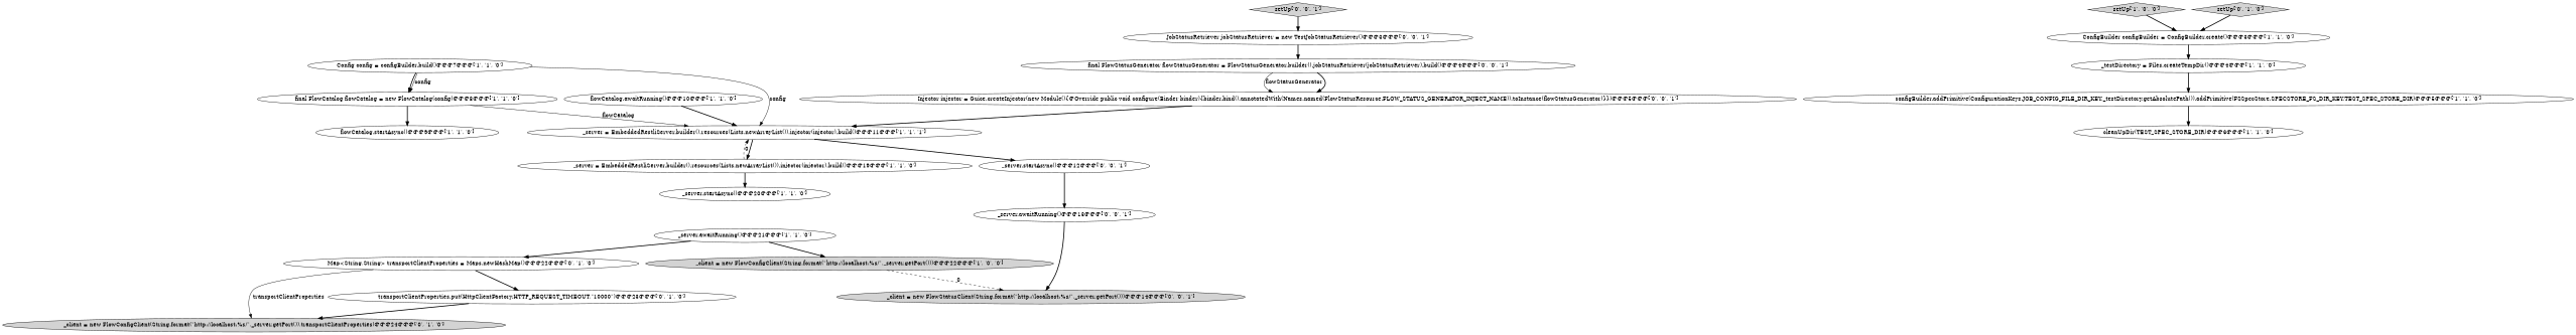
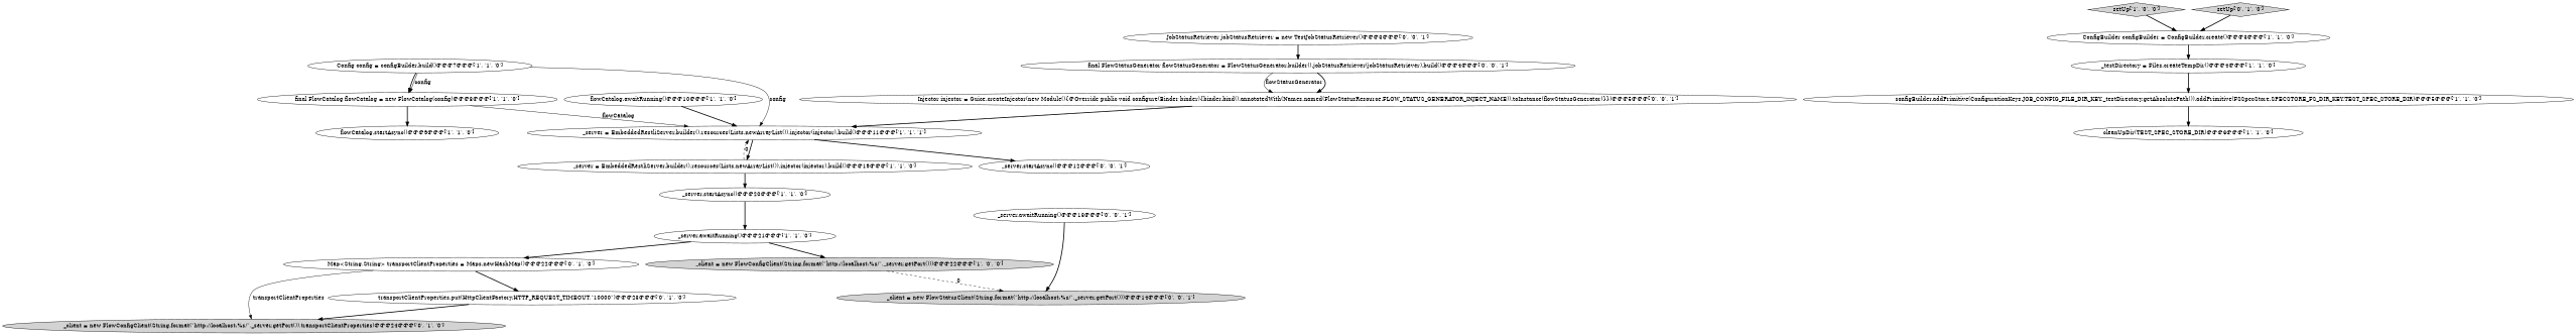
  digraph {
    node [fillcolor=white shape=ellipse style=filled]
    edge [style=bold]
    n1 [label="_server = EmbeddedRestliServer.builder().resources(Lists.newArrayList()).injector(injector).build()@@@11@@@['1', '1', '1']"]
    n2 [label="_server = EmbeddedRestliServer.builder().resources(Lists.newArrayList()).injector(injector).build()@@@19@@@['1', '1', '0']"]
    n3 [label="_server.startAsync()@@@12@@@['0', '0', '1']"]
    n4 [label="_server.startAsync()@@@20@@@['1', '1', '0']"]
    n5 [label="_server.awaitRunning()@@@13@@@['0', '0', '1']"]
    n6 [label="_testDirectory = Files.createTempDir()@@@4@@@['1', '1', '0']"]
    n7 [label="configBuilder.addPrimitive(ConfigurationKeys.JOB_CONFIG_FILE_DIR_KEY,_testDirectory.getAbsolutePath()).addPrimitive(FSSpecStore.SPECSTORE_FS_DIR_KEY,TEST_SPEC_STORE_DIR)@@@5@@@['1', '1', '0']"]
    n8 [label="cleanUpDir(TEST_SPEC_STORE_DIR)@@@6@@@['1', '1', '0']"]
    n9 [label="_server.awaitRunning()@@@21@@@['1', '1', '0']"]
    n10 [fillcolor=lightgray label="_client = new FlowConfigClient(String.format(\"http://localhost:%s/\",_server.getPort()))@@@22@@@['1', '0', '0']"]
    n11 [label="Map<String,String> transportClientProperties = Maps.newHashMap()@@@22@@@['0', '1', '0']"]
    n12 [label="Config config = configBuilder.build()@@@7@@@['1', '1', '0']"]
    n13 [label="final FlowCatalog flowCatalog = new FlowCatalog(config)@@@8@@@['1', '1', '0']"]
    n14 [fillcolor=lightgray label="setUp['1', '0', '0']" shape=diamond]
    n15 [label="ConfigBuilder configBuilder = ConfigBuilder.create()@@@3@@@['1', '1', '0']"]
    n16 [label="flowCatalog.awaitRunning()@@@10@@@['1', '1', '0']"]
    n17 [fillcolor=lightgray label="setUp['0', '1', '0']" shape=diamond]
    n18 [fillcolor=lightgray label="_client = new FlowStatusClient(String.format(\"http://localhost:%s/\",_server.getPort()))@@@14@@@['0', '0', '1']"]
    n19 [label="transportClientProperties.put(HttpClientFactory.HTTP_REQUEST_TIMEOUT,\"10000\")@@@23@@@['0', '1', '0']"]
    n20 [fillcolor=lightgray label="_client = new FlowConfigClient(String.format(\"http://localhost:%s/\",_server.getPort()),transportClientProperties)@@@24@@@['0', '1', '0']"]
    n21 [label="Injector injector = Guice.createInjector(new Module(){@Override public void configure(Binder binder){binder.bind().annotatedWith(Names.named(FlowStatusResource.FLOW_STATUS_GENERATOR_INJECT_NAME)).toInstance(flowStatusGenerator)}})@@@5@@@['0', '0', '1']"]
-   n22 [fillcolor=lightgray label="setUp['0', '0', '1']" shape=diamond]
    n23 [label="JobStatusRetriever jobStatusRetriever = new TestJobStatusRetriever()@@@3@@@['0', '0', '1']"]
    n24 [label="final FlowStatusGenerator flowStatusGenerator = FlowStatusGenerator.builder().jobStatusRetriever(jobStatusRetriever).build()@@@4@@@['0', '0', '1']"]
    n25 [label="flowCatalog.startAsync()@@@9@@@['1', '1', '0']"]
    n1 -> n2
    n1 -> n3
    n2 -> n1 [label=0 style=dashed]
    n2 -> n4
-   n3 -> n5
+   n4 -> n9
    n5 -> n18
    n6 -> n7
    n7 -> n8
    n9 -> n10
    n9 -> n11
    n10 -> n18 [label=0 style=dashed]
    n11 -> n19
    n11 -> n20 [label=transportClientProperties style=solid]
    n12 -> n1 [label=config style=solid]
    n12 -> n13 [label=config style=solid]
    n12 -> n13
    n13 -> n1 [label=flowCatalog style=solid]
    n13 -> n25
    n14 -> n15
    n15 -> n6
    n16 -> n1
    n17 -> n15
    n19 -> n20
    n21 -> n1
-   n22 -> n23
    n23 -> n24
    n24 -> n21
    n24 -> n21 [label=flowStatusGenerator style=solid]
  }
